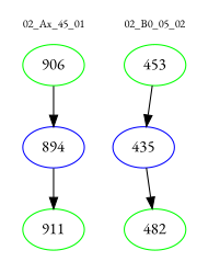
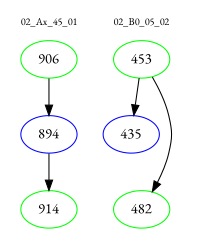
  digraph {
    fontname="EB Garamond"
    node [color=green fontname="EB Garamond"]
    edge [color=black fontname="EB Garamond"]
    n1 [label=906]
    n2 [color=blue label=894]
-   n3 [label=911]
+   n3 [label=914]
    n4 [label=453]
    n5 [color=blue label=435]
    n6 [label=482]
    subgraph cluster_1 {
      color=white
      fontsize=10
      label="02_Ax_45_01"
      n1
      n2
      n3
    }
    subgraph cluster_2 {
      color=white
      fontsize=10
      label="02_B0_05_02"
      n4
      n5
      n6
    }
    n1 -> n2
    n2 -> n3
    n4 -> n5
-   n5 -> n6
+   n4 -> n6
  }
